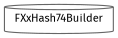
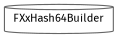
  digraph {
    rankdir=LR
    fontname="Fira Sans"
-   n1 [color=grey40 fillcolor=white fontname="Fira Sans" fontsize=10 height=0.2 label=FXxHash74Builder shape=cylinder style=filled width=0.4]
+   n1 [color=grey40 fillcolor=white fontname="Fira Sans" fontsize=10 height=0.2 label=FXxHash64Builder shape=cylinder style=filled width=0.4]
  }
